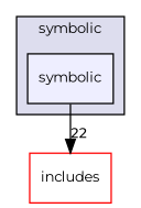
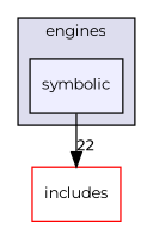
  digraph {
    compound=true
    fontname=Montserrat
    node [fontname=Montserrat fontsize=10 shape=box style=filled]
    n1 [fillcolor="#eeeeff" label=symbolic pencolor=black]
    n2 [color=red fillcolor=white label=includes]
    subgraph cluster_1 {
      bgcolor="#ddddee"
      fontsize=10
-     label=symbolic
+     label=engines
      pencolor=black
      n1
    }
    n1 -> n2 [headlabel=22 labeldistance=1.5 labelfontname=Helvetica labelfontsize=10 fontname=Montserrat]
  }
